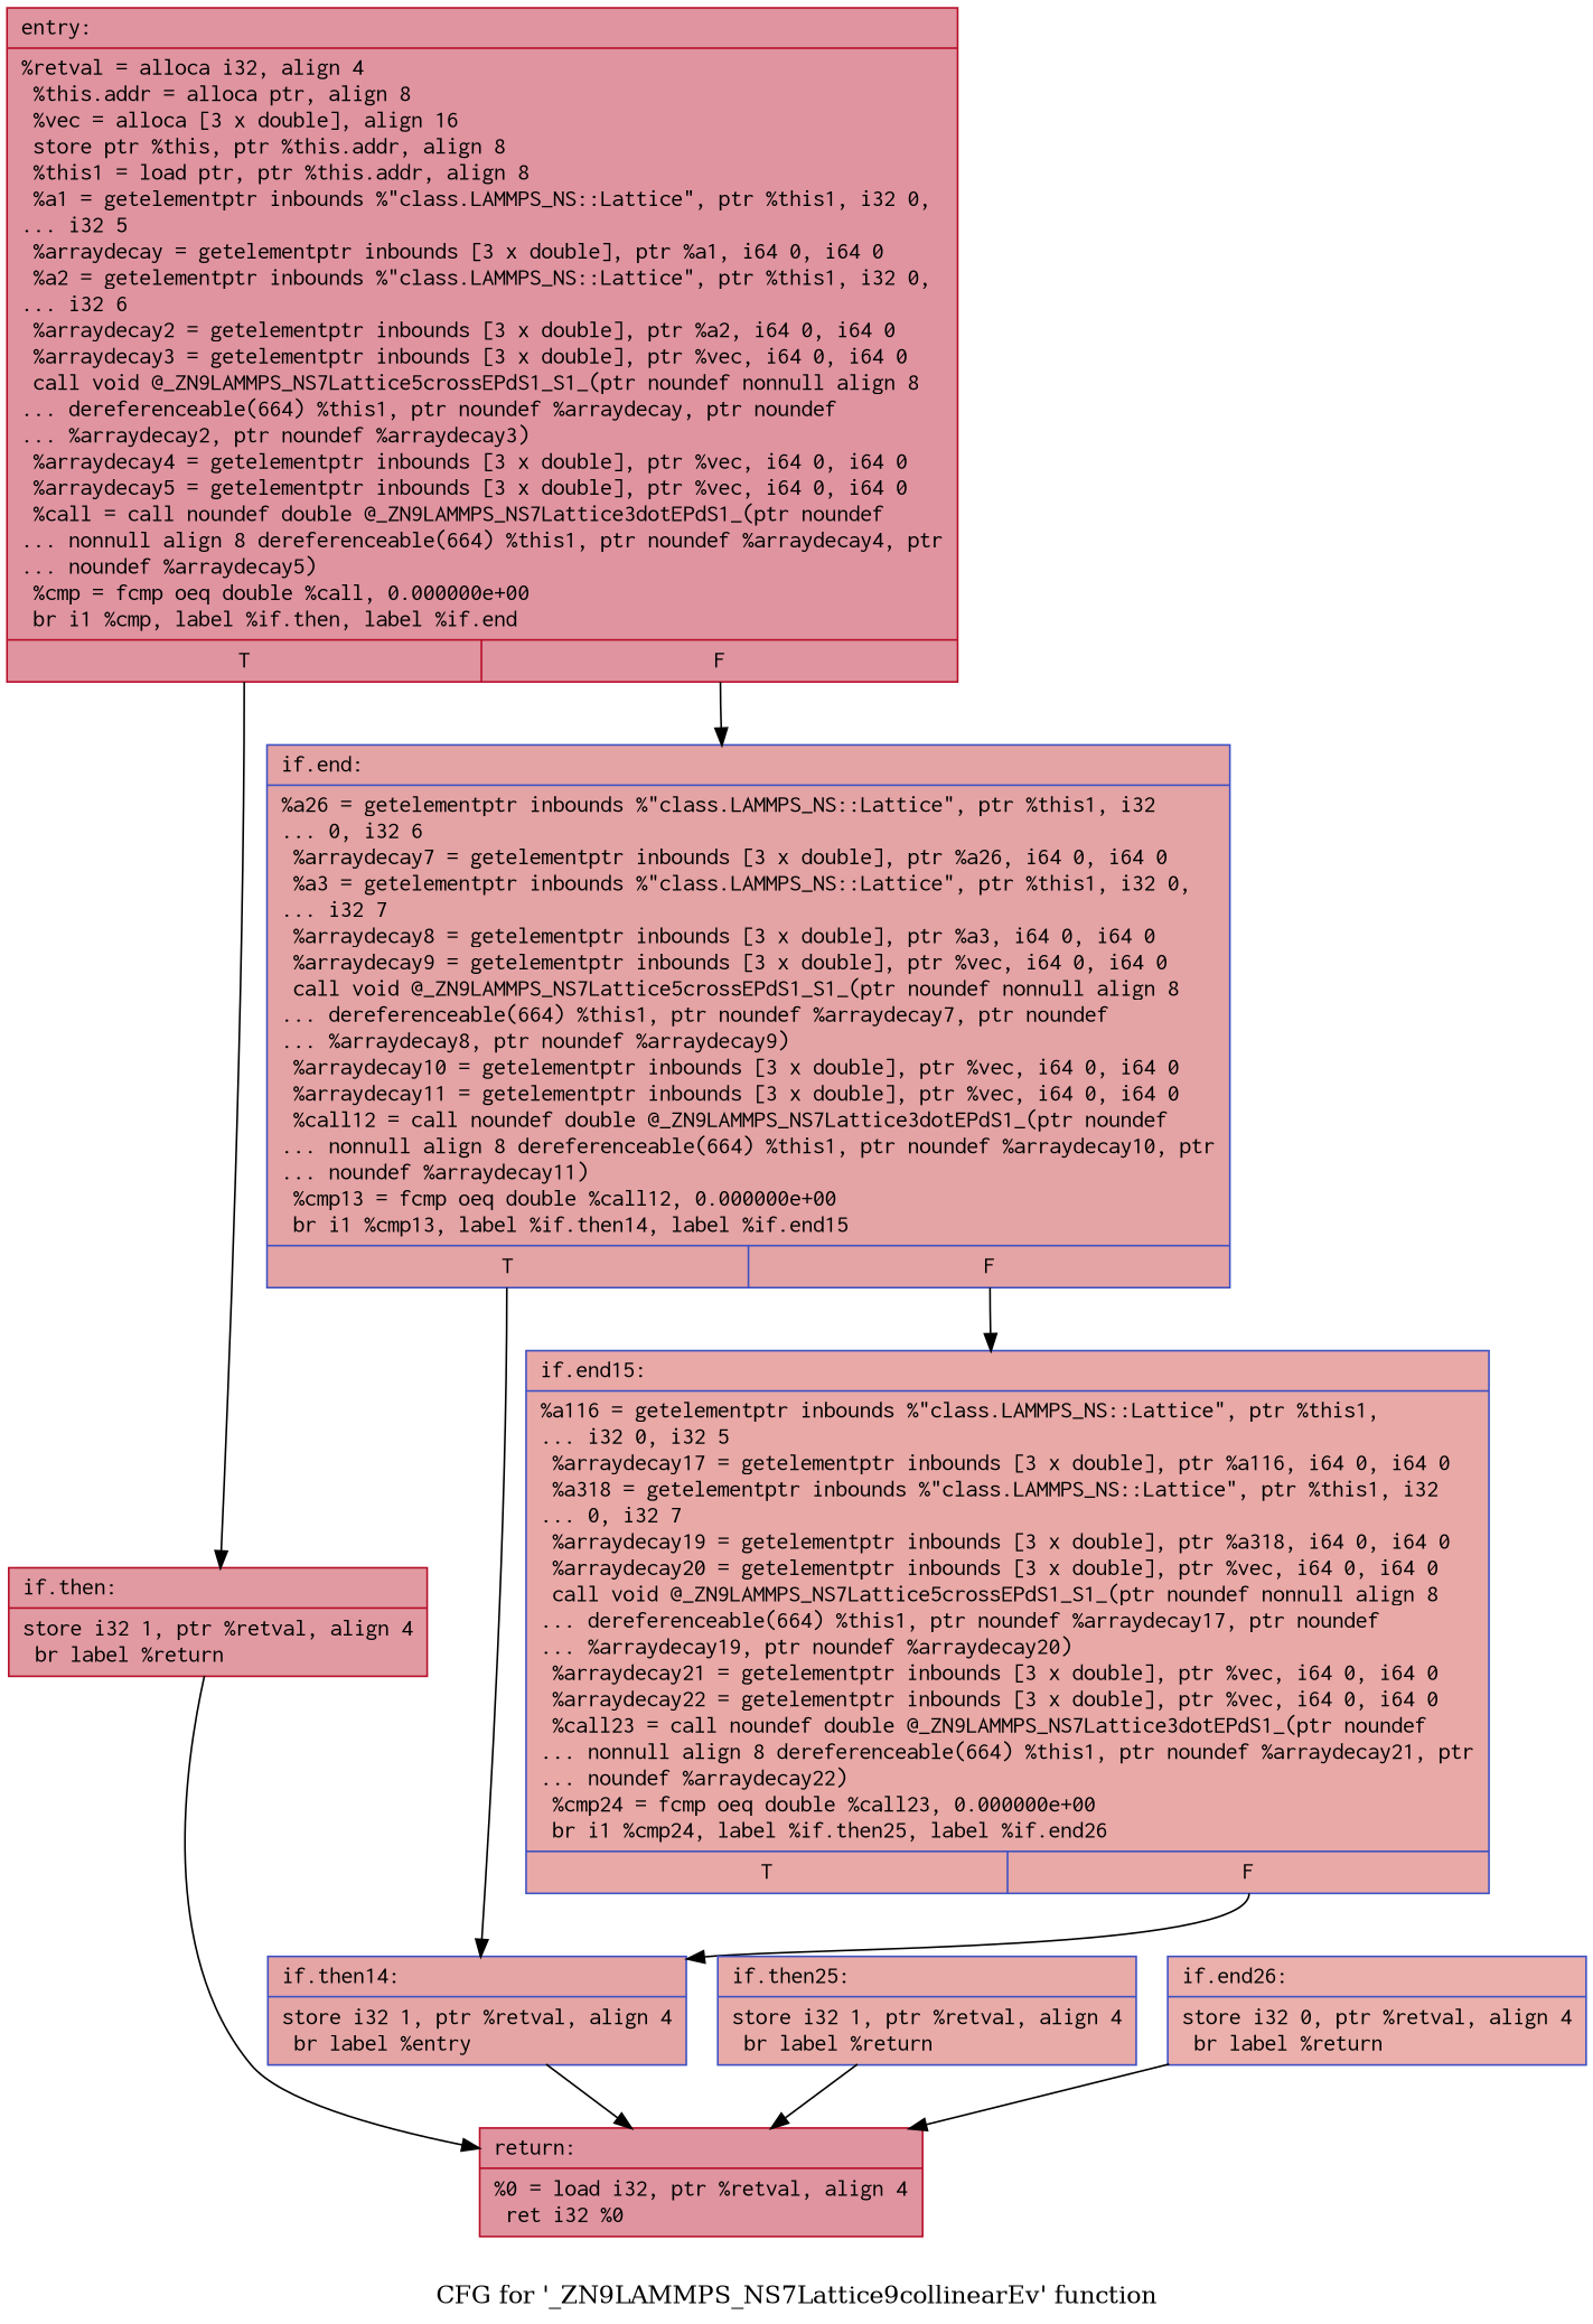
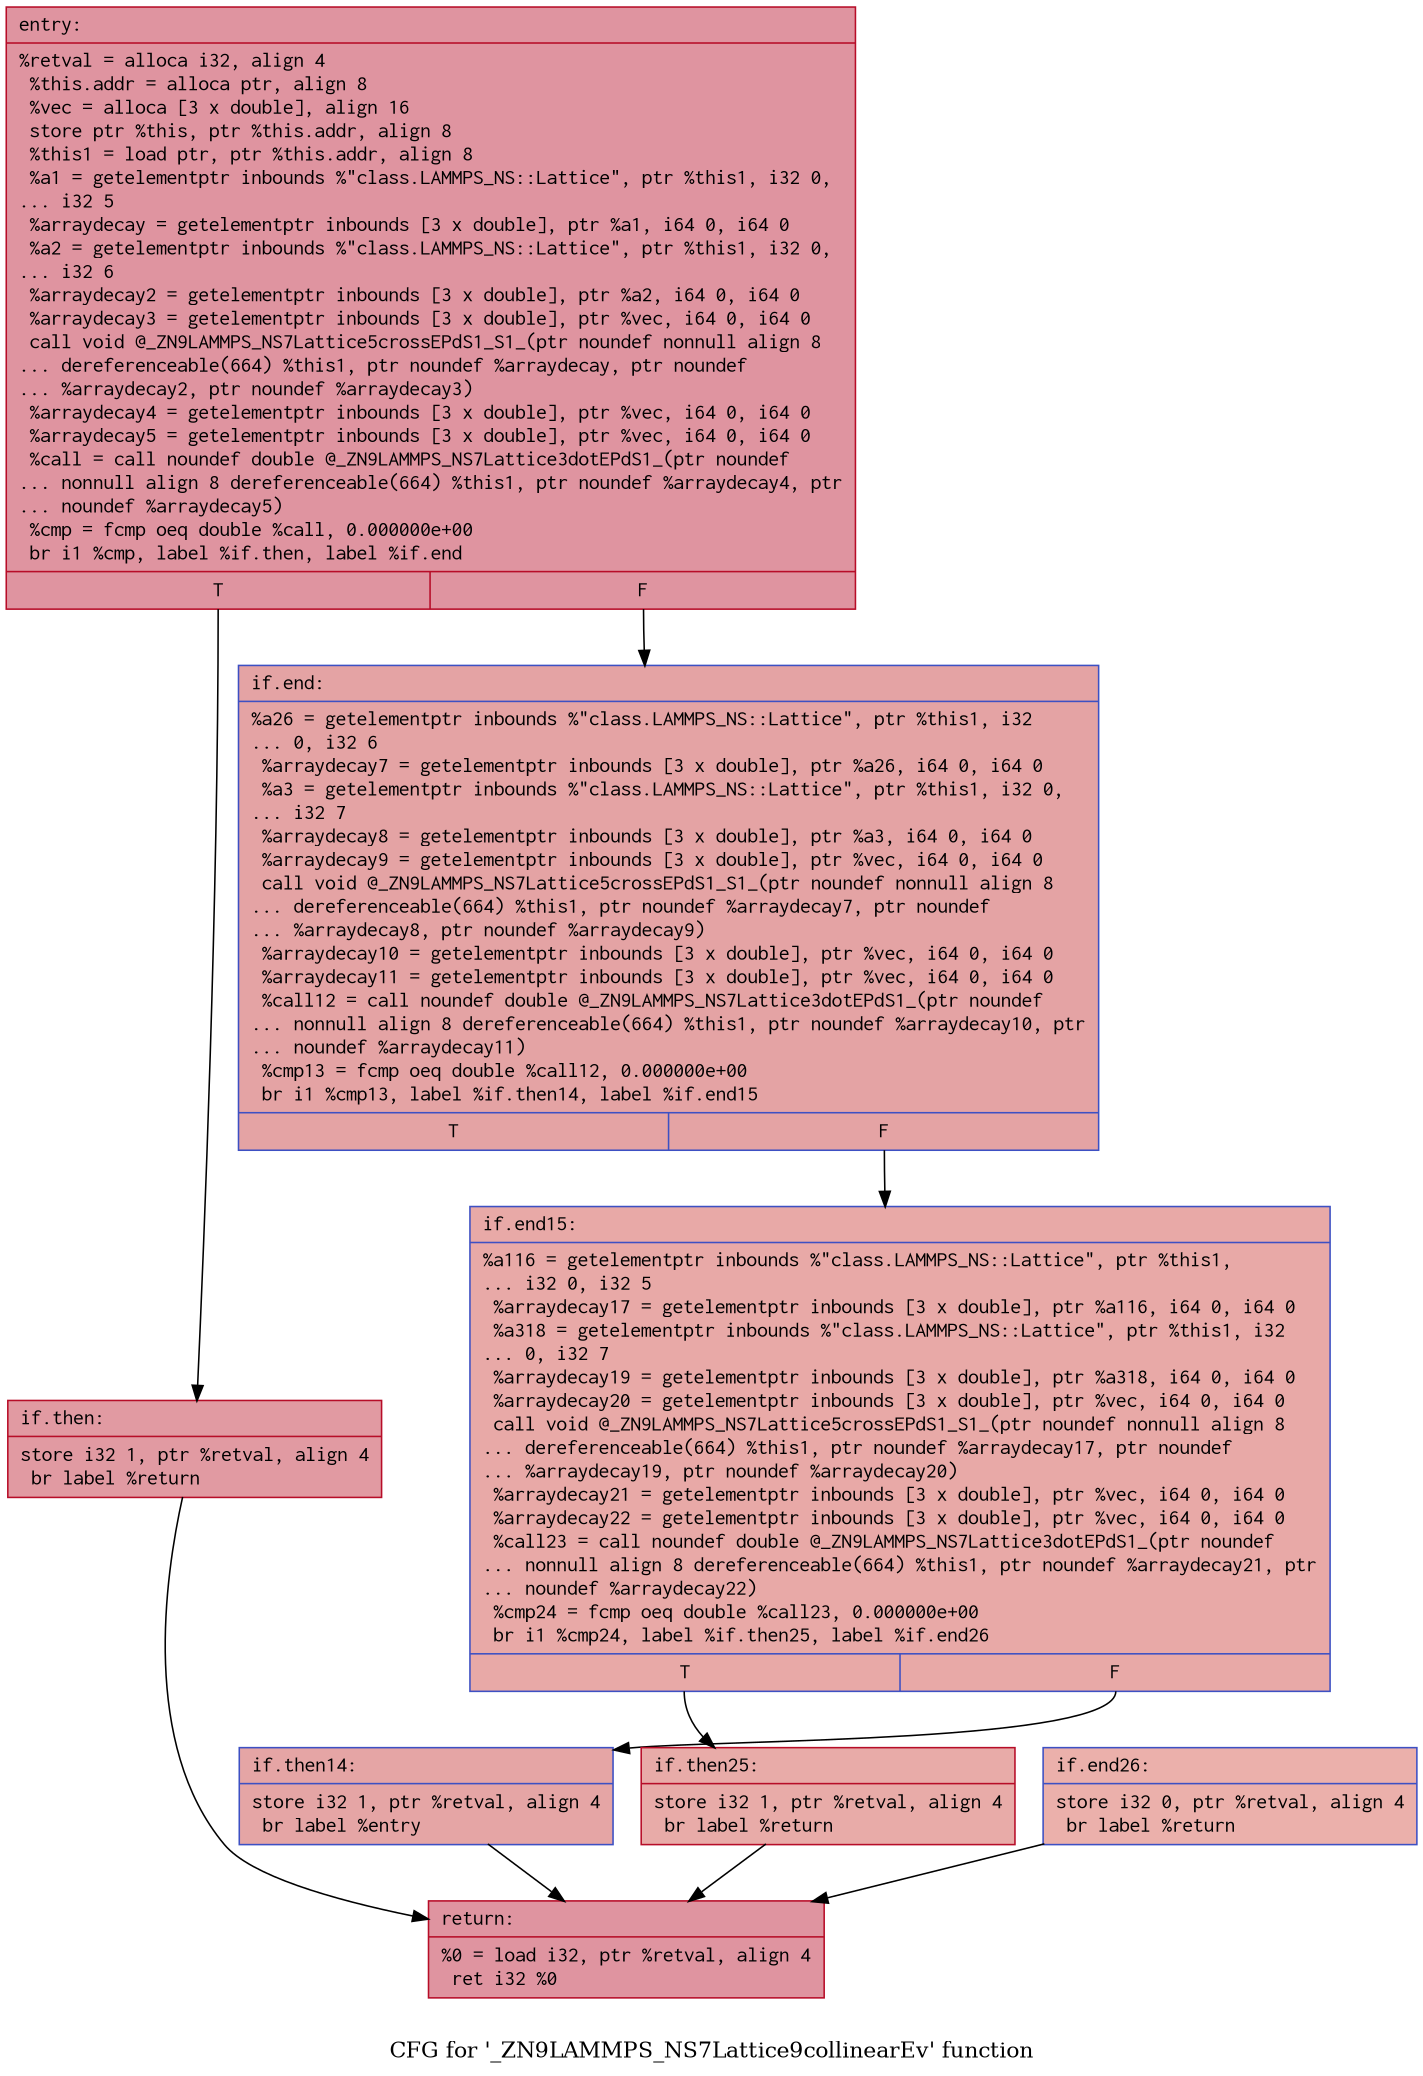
  digraph {
    label="CFG for '_ZN9LAMMPS_NS7Lattice9collinearEv' function"
    node [color="#3d50c3ff" fillcolor="#b70d2870" fontname=Courier shape=record style=filled]
    n1 [color="#b70d28ff" label="{entry:\l|  %retval = alloca i32, align 4\l  %this.addr = alloca ptr, align 8\l  %vec = alloca [3 x double], align 16\l  store ptr %this, ptr %this.addr, align 8\l  %this1 = load ptr, ptr %this.addr, align 8\l  %a1 = getelementptr inbounds %\"class.LAMMPS_NS::Lattice\", ptr %this1, i32 0,\l... i32 5\l  %arraydecay = getelementptr inbounds [3 x double], ptr %a1, i64 0, i64 0\l  %a2 = getelementptr inbounds %\"class.LAMMPS_NS::Lattice\", ptr %this1, i32 0,\l... i32 6\l  %arraydecay2 = getelementptr inbounds [3 x double], ptr %a2, i64 0, i64 0\l  %arraydecay3 = getelementptr inbounds [3 x double], ptr %vec, i64 0, i64 0\l  call void @_ZN9LAMMPS_NS7Lattice5crossEPdS1_S1_(ptr noundef nonnull align 8\l... dereferenceable(664) %this1, ptr noundef %arraydecay, ptr noundef\l... %arraydecay2, ptr noundef %arraydecay3)\l  %arraydecay4 = getelementptr inbounds [3 x double], ptr %vec, i64 0, i64 0\l  %arraydecay5 = getelementptr inbounds [3 x double], ptr %vec, i64 0, i64 0\l  %call = call noundef double @_ZN9LAMMPS_NS7Lattice3dotEPdS1_(ptr noundef\l... nonnull align 8 dereferenceable(664) %this1, ptr noundef %arraydecay4, ptr\l... noundef %arraydecay5)\l  %cmp = fcmp oeq double %call, 0.000000e+00\l  br i1 %cmp, label %if.then, label %if.end\l|{<s0>T|<s1>F}}"]
    n2 [color="#b70d28ff" fillcolor="#bb1b2c70" label="{if.then:\l|  store i32 1, ptr %retval, align 4\l  br label %return\l}"]
    n3 [fillcolor="#c32e3170" label="{if.end:\l|  %a26 = getelementptr inbounds %\"class.LAMMPS_NS::Lattice\", ptr %this1, i32\l... 0, i32 6\l  %arraydecay7 = getelementptr inbounds [3 x double], ptr %a26, i64 0, i64 0\l  %a3 = getelementptr inbounds %\"class.LAMMPS_NS::Lattice\", ptr %this1, i32 0,\l... i32 7\l  %arraydecay8 = getelementptr inbounds [3 x double], ptr %a3, i64 0, i64 0\l  %arraydecay9 = getelementptr inbounds [3 x double], ptr %vec, i64 0, i64 0\l  call void @_ZN9LAMMPS_NS7Lattice5crossEPdS1_S1_(ptr noundef nonnull align 8\l... dereferenceable(664) %this1, ptr noundef %arraydecay7, ptr noundef\l... %arraydecay8, ptr noundef %arraydecay9)\l  %arraydecay10 = getelementptr inbounds [3 x double], ptr %vec, i64 0, i64 0\l  %arraydecay11 = getelementptr inbounds [3 x double], ptr %vec, i64 0, i64 0\l  %call12 = call noundef double @_ZN9LAMMPS_NS7Lattice3dotEPdS1_(ptr noundef\l... nonnull align 8 dereferenceable(664) %this1, ptr noundef %arraydecay10, ptr\l... noundef %arraydecay11)\l  %cmp13 = fcmp oeq double %call12, 0.000000e+00\l  br i1 %cmp13, label %if.then14, label %if.end15\l|{<s0>T|<s1>F}}"]
    n4 [color="#b70d28ff" label="{return:\l|  %0 = load i32, ptr %retval, align 4\l  ret i32 %0\l}"]
    n5 [fillcolor="#c5333470" label="{if.then14:\l|  store i32 1, ptr %retval, align 4\l  br label %entry\l}"]
    n6 [fillcolor="#ca3b3770" label="{if.end15:\l|  %a116 = getelementptr inbounds %\"class.LAMMPS_NS::Lattice\", ptr %this1,\l... i32 0, i32 5\l  %arraydecay17 = getelementptr inbounds [3 x double], ptr %a116, i64 0, i64 0\l  %a318 = getelementptr inbounds %\"class.LAMMPS_NS::Lattice\", ptr %this1, i32\l... 0, i32 7\l  %arraydecay19 = getelementptr inbounds [3 x double], ptr %a318, i64 0, i64 0\l  %arraydecay20 = getelementptr inbounds [3 x double], ptr %vec, i64 0, i64 0\l  call void @_ZN9LAMMPS_NS7Lattice5crossEPdS1_S1_(ptr noundef nonnull align 8\l... dereferenceable(664) %this1, ptr noundef %arraydecay17, ptr noundef\l... %arraydecay19, ptr noundef %arraydecay20)\l  %arraydecay21 = getelementptr inbounds [3 x double], ptr %vec, i64 0, i64 0\l  %arraydecay22 = getelementptr inbounds [3 x double], ptr %vec, i64 0, i64 0\l  %call23 = call noundef double @_ZN9LAMMPS_NS7Lattice3dotEPdS1_(ptr noundef\l... nonnull align 8 dereferenceable(664) %this1, ptr noundef %arraydecay21, ptr\l... noundef %arraydecay22)\l  %cmp24 = fcmp oeq double %call23, 0.000000e+00\l  br i1 %cmp24, label %if.then25, label %if.end26\l|{<s0>T|<s1>F}}"]
-   n7 [fillcolor="#cc403a70" label="{if.then25:\l|  store i32 1, ptr %retval, align 4\l  br label %return\l}"]
+   n7 [color="#b70d28ff" fillcolor="#cc403a70" label="{if.then25:\l|  store i32 1, ptr %retval, align 4\l  br label %return\l}"]
    n8 [fillcolor="#d24b4070" label="{if.end26:\l|  store i32 0, ptr %retval, align 4\l  br label %return\l}"]
    n1 -> n2 [tailport=s0]
    n1 -> n3 [tailport=s1]
    n2 -> n4
-   n3 -> n5 [tailport=s0]
    n3 -> n6 [tailport=s1]
    n5 -> n4
    n6 -> n5 [tailport=s1]
+   n6 -> n7 [tailport=s0]
    n7 -> n4
    n8 -> n4
  }
